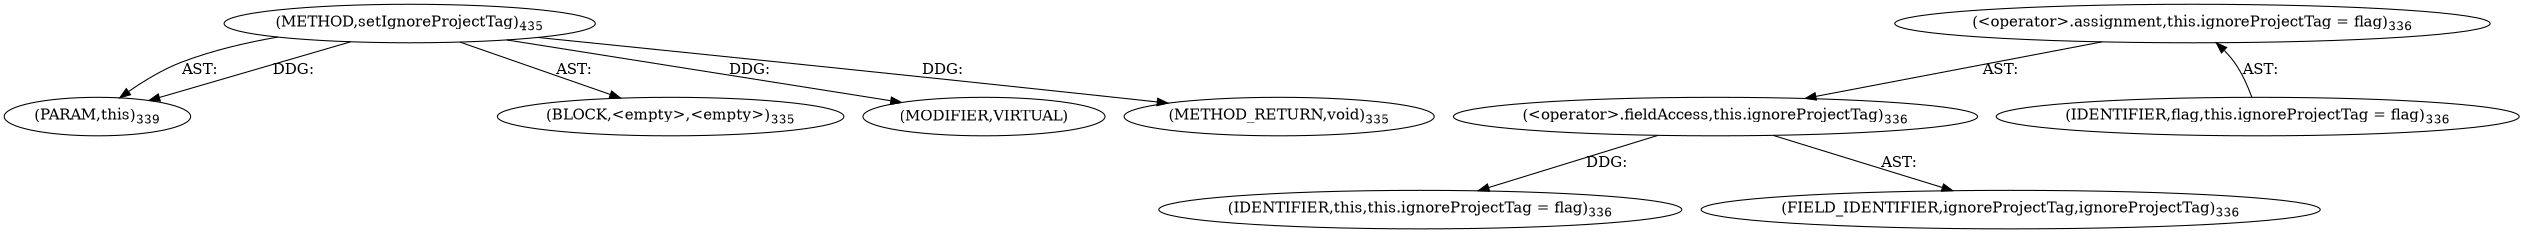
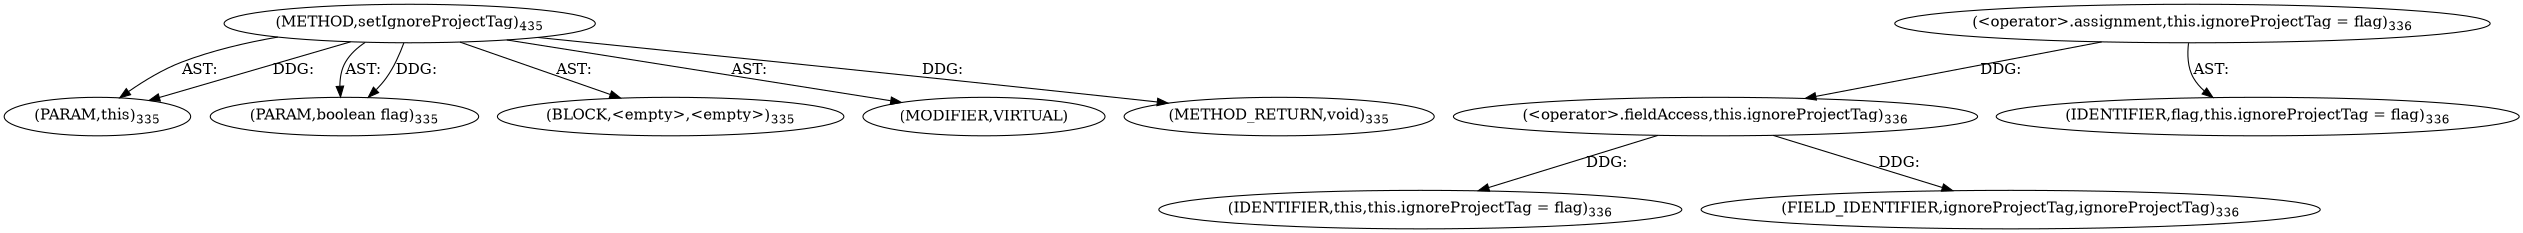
  digraph {
    n1 [label=<(METHOD,setIgnoreProjectTag)<SUB>435</SUB>>]
-   n2 [label=<(PARAM,this)<SUB>339</SUB>>]
+   n2 [label=<(PARAM,this)<SUB>335</SUB>>]
+   n3 [label=<(PARAM,boolean flag)<SUB>335</SUB>>]
    n4 [label=<(BLOCK,&lt;empty&gt;,&lt;empty&gt;)<SUB>335</SUB>>]
    n5 [label=<(MODIFIER,VIRTUAL)>]
    n6 [label=<(METHOD_RETURN,void)<SUB>335</SUB>>]
    n7 [label=<(&lt;operator&gt;.assignment,this.ignoreProjectTag = flag)<SUB>336</SUB>>]
    n8 [label=<(&lt;operator&gt;.fieldAccess,this.ignoreProjectTag)<SUB>336</SUB>>]
    n9 [label=<(IDENTIFIER,flag,this.ignoreProjectTag = flag)<SUB>336</SUB>>]
    n10 [label=<(IDENTIFIER,this,this.ignoreProjectTag = flag)<SUB>336</SUB>>]
    n11 [label=<(FIELD_IDENTIFIER,ignoreProjectTag,ignoreProjectTag)<SUB>336</SUB>>]
    n1 -> n2 [label="AST: "]
    n1 -> n2 [label="DDG: "]
+   n1 -> n3 [label="AST: "]
+   n1 -> n3 [label="DDG: "]
    n1 -> n4 [label="AST: "]
-   n1 -> n5 [label="DDG: "]
+   n1 -> n5 [label="AST: "]
    n1 -> n6 [label="DDG: "]
-   n7 -> n8 [label="AST: "]
-   n9 -> n7 [label="AST: "]
+   n7 -> n8 [label="DDG: "]
+   n7 -> n9 [label="AST: "]
    n8 -> n10 [label="DDG: "]
-   n8 -> n11 [label="AST: "]
+   n8 -> n11 [label="DDG: "]
  }
